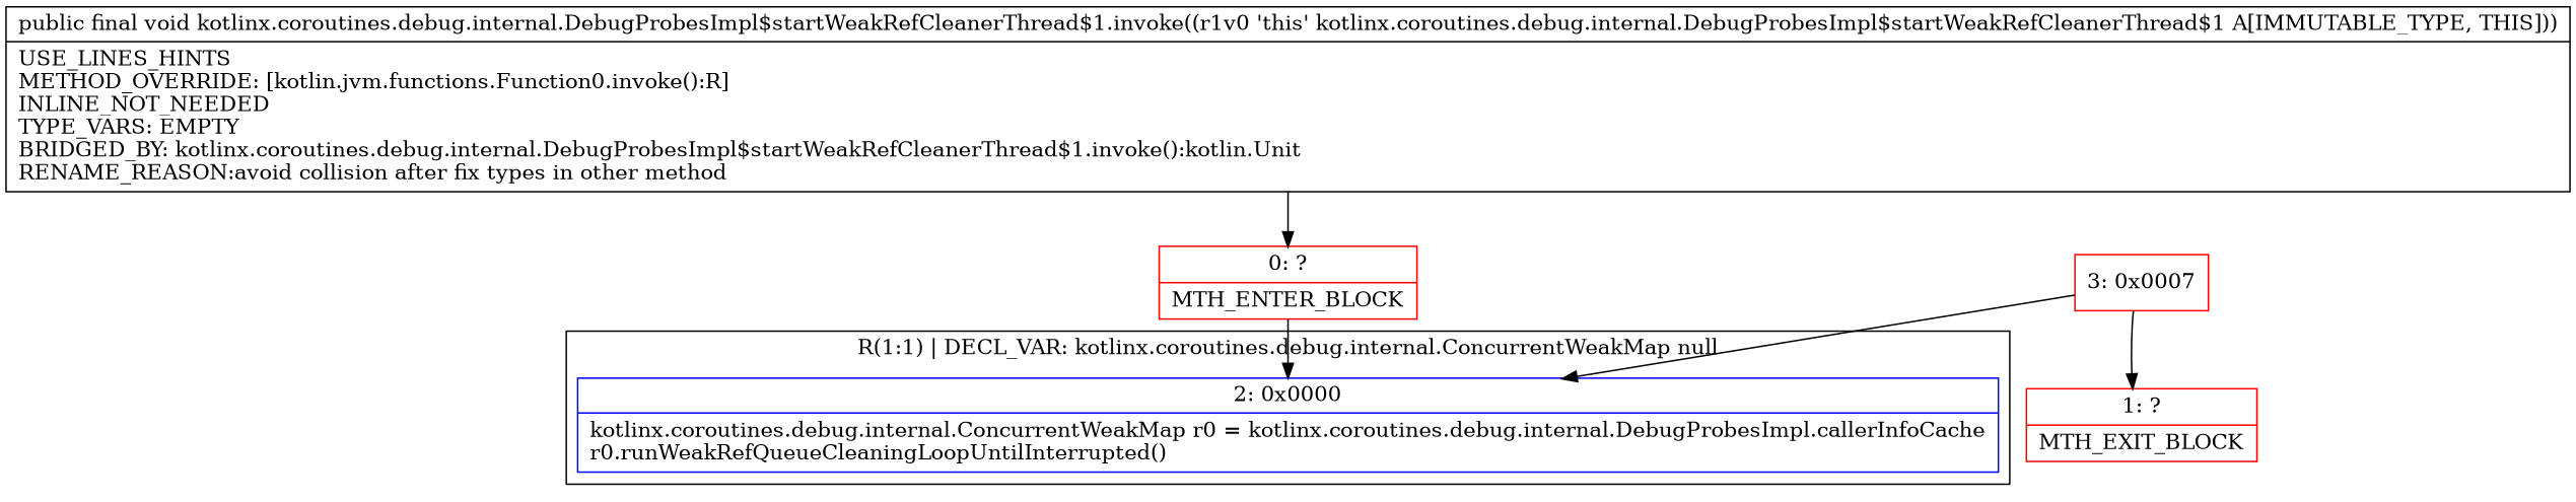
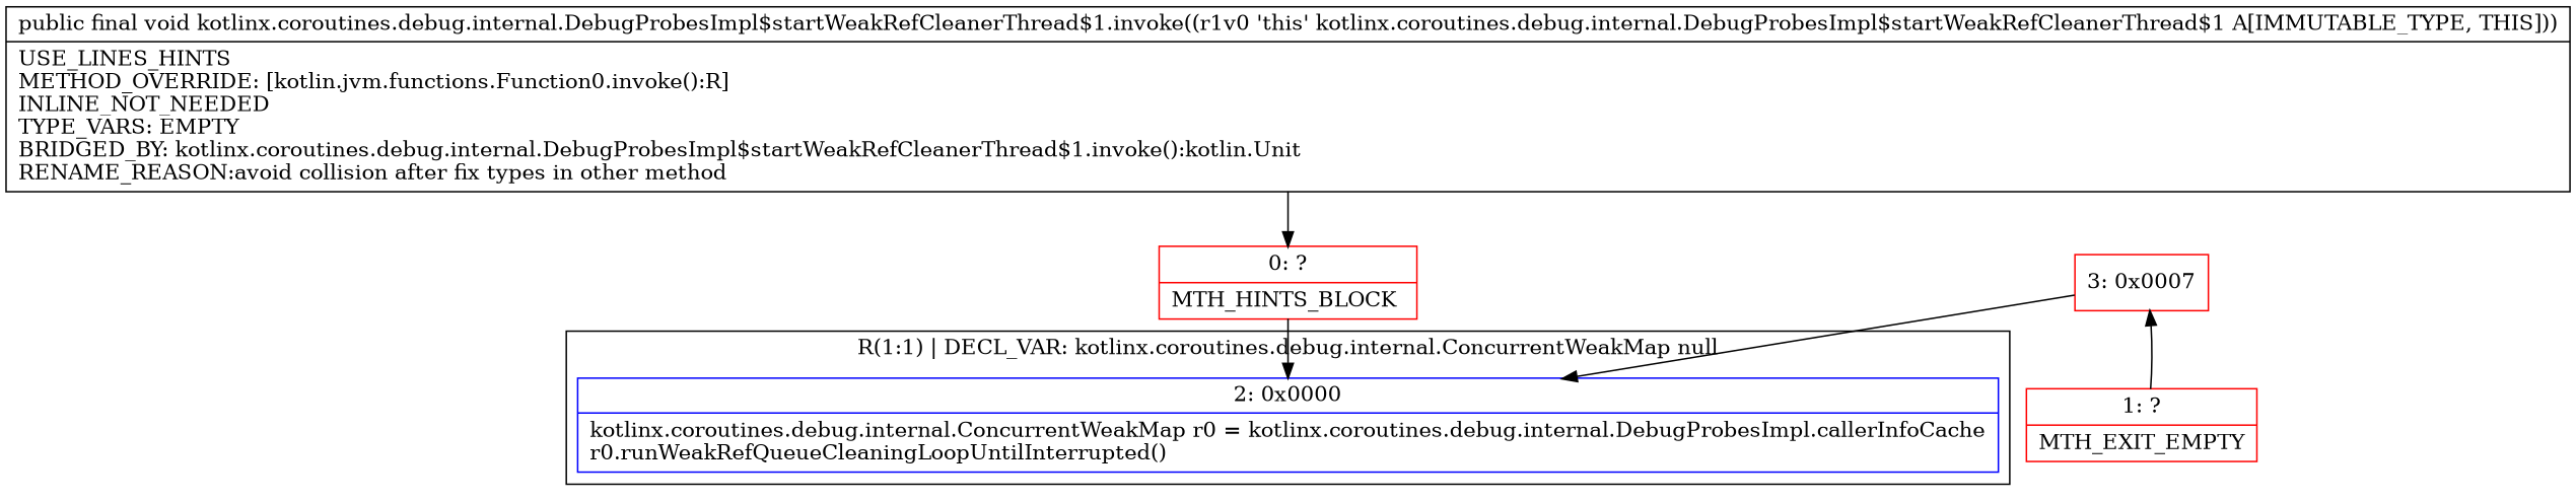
  digraph {
    node [color=red shape=record]
    n1 [color=blue label="{2\:\ 0x0000|kotlinx.coroutines.debug.internal.ConcurrentWeakMap r0 = kotlinx.coroutines.debug.internal.DebugProbesImpl.callerInfoCache\lr0.runWeakRefQueueCleaningLoopUntilInterrupted()\l}"]
    n2 [label="{3\:\ 0x0007}"]
-   n3 [label="{1\:\ ?|MTH_EXIT_BLOCK\l}"]
-   n4 [label="{0\:\ ?|MTH_ENTER_BLOCK\l}"]
+   n3 [label="{1\:\ ?|MTH_EXIT_EMPTY\l}"]
+   n4 [label="{0\:\ ?|MTH_HINTS_BLOCK\l}"]
    n5 [label="{public final void kotlinx.coroutines.debug.internal.DebugProbesImpl$startWeakRefCleanerThread$1.invoke((r1v0 'this' kotlinx.coroutines.debug.internal.DebugProbesImpl$startWeakRefCleanerThread$1 A[IMMUTABLE_TYPE, THIS]))  | USE_LINES_HINTS\lMETHOD_OVERRIDE: [kotlin.jvm.functions.Function0.invoke():R]\lINLINE_NOT_NEEDED\lTYPE_VARS: EMPTY\lBRIDGED_BY: kotlinx.coroutines.debug.internal.DebugProbesImpl$startWeakRefCleanerThread$1.invoke():kotlin.Unit\lRENAME_REASON:avoid collision after fix types in other method\l}" color=""]
    subgraph cluster_1 {
      label="R(1:1) | DECL_VAR: kotlinx.coroutines.debug.internal.ConcurrentWeakMap null\l"
      n1
    }
    n2 -> n1
-   n2 -> n3
+   n3 -> n2
    n4 -> n1
    n5 -> n4
  }
